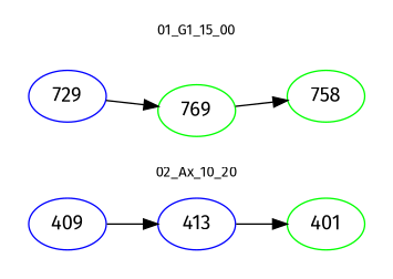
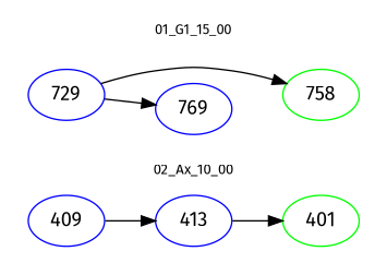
  digraph {
    fontname="Fira Sans"
    rankdir=LR
    node [color=blue fontname="Fira Sans"]
    edge [color=black fontname="Fira Sans"]
    n1 [label=409]
    n2 [label=413]
    n3 [color=green label=401]
    n4 [label=729]
-   n5 [color=green label=769]
+   n5 [label=769]
    n6 [color=green label=758]
    subgraph cluster_1 {
      color=white
      fontsize=10
-     label="02_Ax_10_20"
+     label="02_Ax_10_00"
      n1
      n2
      n3
    }
    subgraph cluster_2 {
      color=white
      fontsize=10
      label="01_G1_15_00"
      n4
      n5
      n6
    }
    n1 -> n2
    n2 -> n3
    n4 -> n5
-   n5 -> n6
+   n4 -> n6
  }
